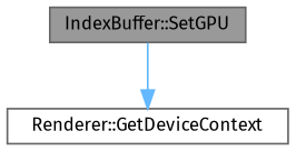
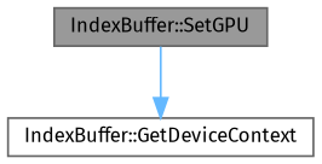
  digraph {
    rankdir=TB
    fontname="Fira Sans"
    node [fontname="Fira Sans" fontsize=10 shape=box style=filled]
    n1 [color=gray40 fillcolor=grey60 fontcolor=black height=0.2 label="IndexBuffer::SetGPU" width=0.4]
-   n2 [color=grey40 fillcolor=white height=0.2 label="Renderer::GetDeviceContext" width=0.4]
+   n2 [color=grey40 fillcolor=white height=0.2 label="IndexBuffer::GetDeviceContext" width=0.4]
    n1 -> n2 [color=steelblue1 fontname="Fira Sans" fontsize=10 labelfontname=Helvetica labelfontsize=10 style=solid]
  }
